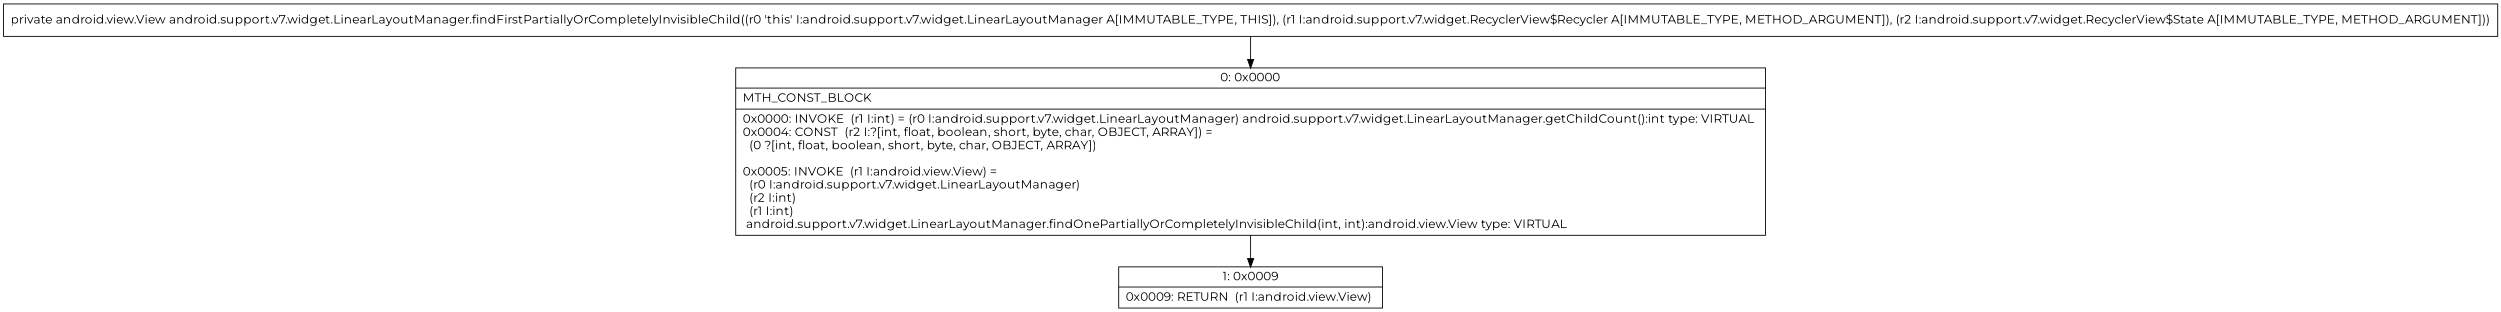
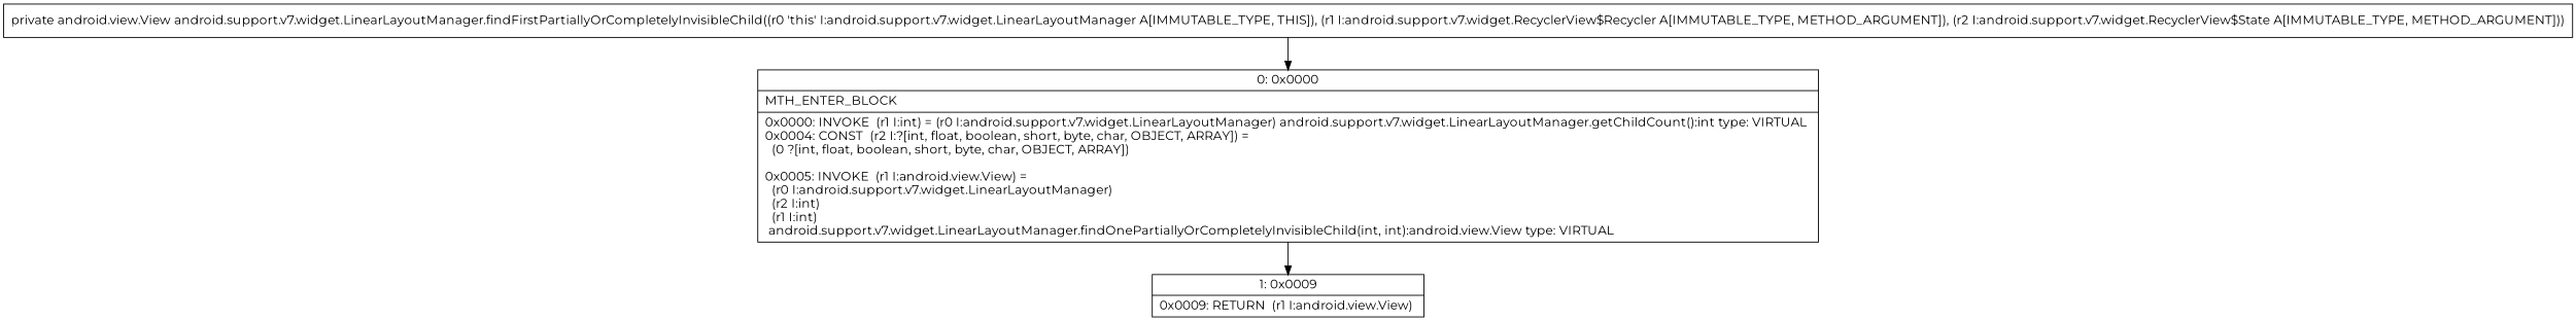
  digraph {
    fontname=Montserrat
    node [shape=record fontname=Montserrat]
    edge [fontname=Montserrat]
-   n1 [label="{0\:\ 0x0000|MTH_CONST_BLOCK\l|0x0000: INVOKE  (r1 I:int) = (r0 I:android.support.v7.widget.LinearLayoutManager) android.support.v7.widget.LinearLayoutManager.getChildCount():int type: VIRTUAL \l0x0004: CONST  (r2 I:?[int, float, boolean, short, byte, char, OBJECT, ARRAY]) = \l  (0 ?[int, float, boolean, short, byte, char, OBJECT, ARRAY])\l \l0x0005: INVOKE  (r1 I:android.view.View) = \l  (r0 I:android.support.v7.widget.LinearLayoutManager)\l  (r2 I:int)\l  (r1 I:int)\l android.support.v7.widget.LinearLayoutManager.findOnePartiallyOrCompletelyInvisibleChild(int, int):android.view.View type: VIRTUAL \l}"]
+   n1 [label="{0\:\ 0x0000|MTH_ENTER_BLOCK\l|0x0000: INVOKE  (r1 I:int) = (r0 I:android.support.v7.widget.LinearLayoutManager) android.support.v7.widget.LinearLayoutManager.getChildCount():int type: VIRTUAL \l0x0004: CONST  (r2 I:?[int, float, boolean, short, byte, char, OBJECT, ARRAY]) = \l  (0 ?[int, float, boolean, short, byte, char, OBJECT, ARRAY])\l \l0x0005: INVOKE  (r1 I:android.view.View) = \l  (r0 I:android.support.v7.widget.LinearLayoutManager)\l  (r2 I:int)\l  (r1 I:int)\l android.support.v7.widget.LinearLayoutManager.findOnePartiallyOrCompletelyInvisibleChild(int, int):android.view.View type: VIRTUAL \l}"]
    n2 [label="{1\:\ 0x0009|0x0009: RETURN  (r1 I:android.view.View) \l}"]
    n3 [label="{private android.view.View android.support.v7.widget.LinearLayoutManager.findFirstPartiallyOrCompletelyInvisibleChild((r0 'this' I:android.support.v7.widget.LinearLayoutManager A[IMMUTABLE_TYPE, THIS]), (r1 I:android.support.v7.widget.RecyclerView$Recycler A[IMMUTABLE_TYPE, METHOD_ARGUMENT]), (r2 I:android.support.v7.widget.RecyclerView$State A[IMMUTABLE_TYPE, METHOD_ARGUMENT])) }"]
    n1 -> n2
    n3 -> n1
  }
